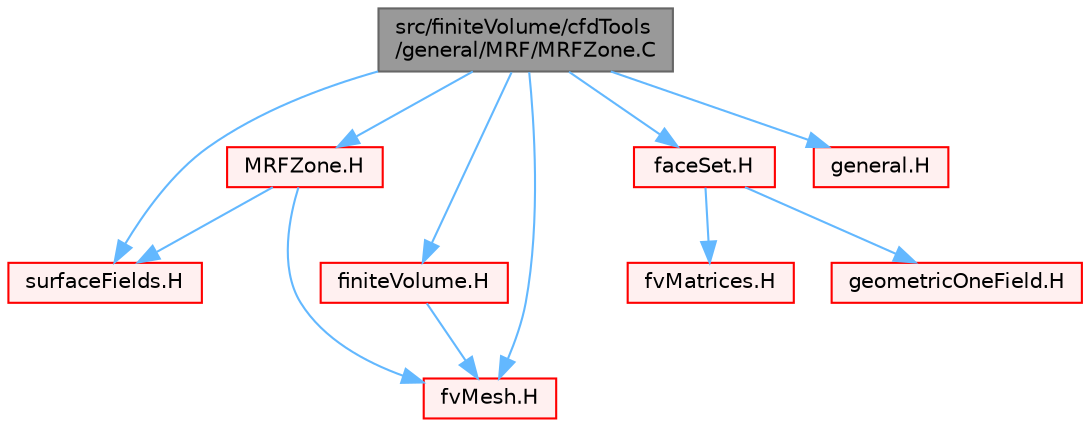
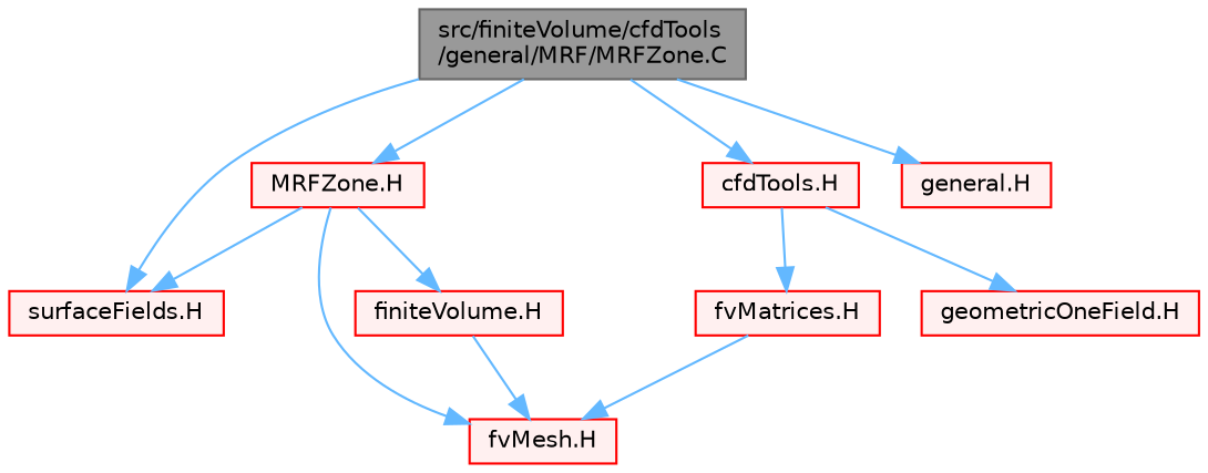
  digraph {
    node [color=red fillcolor="#FFF0F0" fontname=Helvetica fontsize=10 shape=box style=filled]
    edge [color=steelblue1 fontname=Helvetica fontsize=10 labelfontname=Helvetica labelfontsize=10 style=solid]
    n1 [color=gray40 fillcolor=grey60 fontcolor=black height=0.2 label="src/finiteVolume/cfdTools\l/general/MRF/MRFZone.C" width=0.4]
    n2 [height=0.2 label="MRFZone.H" width=0.4]
    n3 [height=0.2 label="surfaceFields.H" width=0.4]
    n4 [height=0.2 label="fvMesh.H" width=0.4]
    n5 [height=0.2 label="finiteVolume.H" width=0.4]
-   n6 [height=0.2 label="faceSet.H" width=0.4]
+   n6 [height=0.2 label="cfdTools.H" width=0.4]
    n7 [height=0.2 label="general.H" width=0.4]
    n8 [height=0.2 label="fvMatrices.H" width=0.4]
    n9 [height=0.2 label="geometricOneField.H" width=0.4]
    n1 -> n2
    n1 -> n3
-   n1 -> n4
-   n1 -> n5
+   n8 -> n4
+   n2 -> n5
    n1 -> n6
    n1 -> n7
    n2 -> n3
    n2 -> n4
    n5 -> n4
    n6 -> n8
    n6 -> n9
  }
